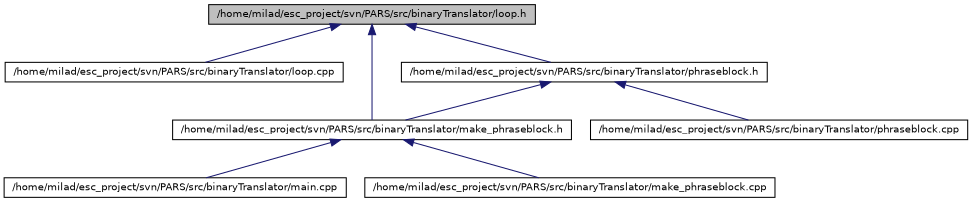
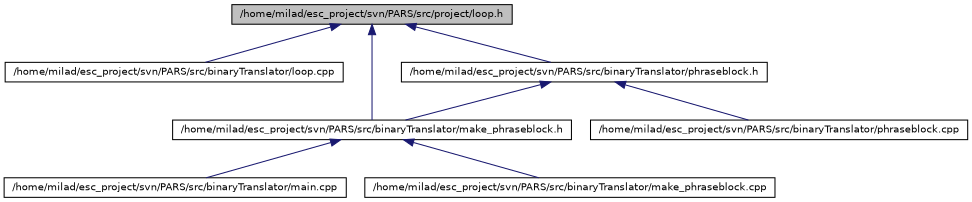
  digraph {
    node [color=black fillcolor=white fontname=Helvetica fontsize=10 shape=record style=filled]
    edge [color=midnightblue dir=back fontname=Helvetica fontsize=10 labelfontname=Helvetica labelfontsize=10 style=solid]
-   n1 [fillcolor=grey75 fontcolor=black height=0.2 label="/home/milad/esc_project/svn/PARS/src/binaryTranslator/loop.h" width=0.4]
+   n1 [fillcolor=grey75 fontcolor=black height=0.2 label="/home/milad/esc_project/svn/PARS/src/project/loop.h" width=0.4]
    n2 [height=0.2 label="/home/milad/esc_project/svn/PARS/src/binaryTranslator/loop.cpp" width=0.4]
    n3 [height=0.2 label="/home/milad/esc_project/svn/PARS/src/binaryTranslator/phraseblock.h" width=0.4]
    n4 [height=0.2 label="/home/milad/esc_project/svn/PARS/src/binaryTranslator/make_phraseblock.h" width=0.4]
    n5 [height=0.2 label="/home/milad/esc_project/svn/PARS/src/binaryTranslator/phraseblock.cpp" width=0.4]
    n6 [height=0.2 label="/home/milad/esc_project/svn/PARS/src/binaryTranslator/main.cpp" width=0.4]
    n7 [height=0.2 label="/home/milad/esc_project/svn/PARS/src/binaryTranslator/make_phraseblock.cpp" width=0.4]
    n1 -> n2
    n1 -> n3
    n1 -> n4
    n3 -> n4
    n3 -> n5
    n4 -> n6
    n4 -> n7
  }
